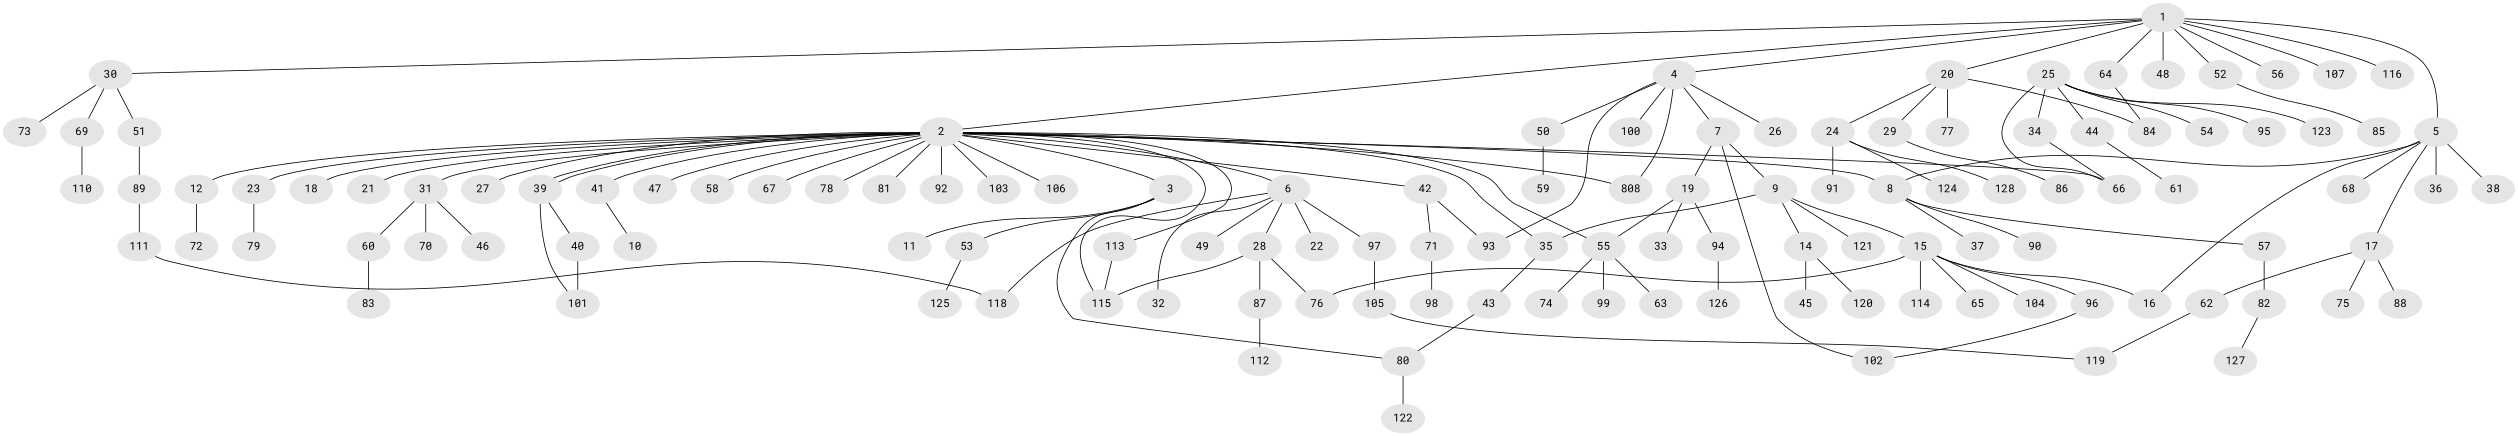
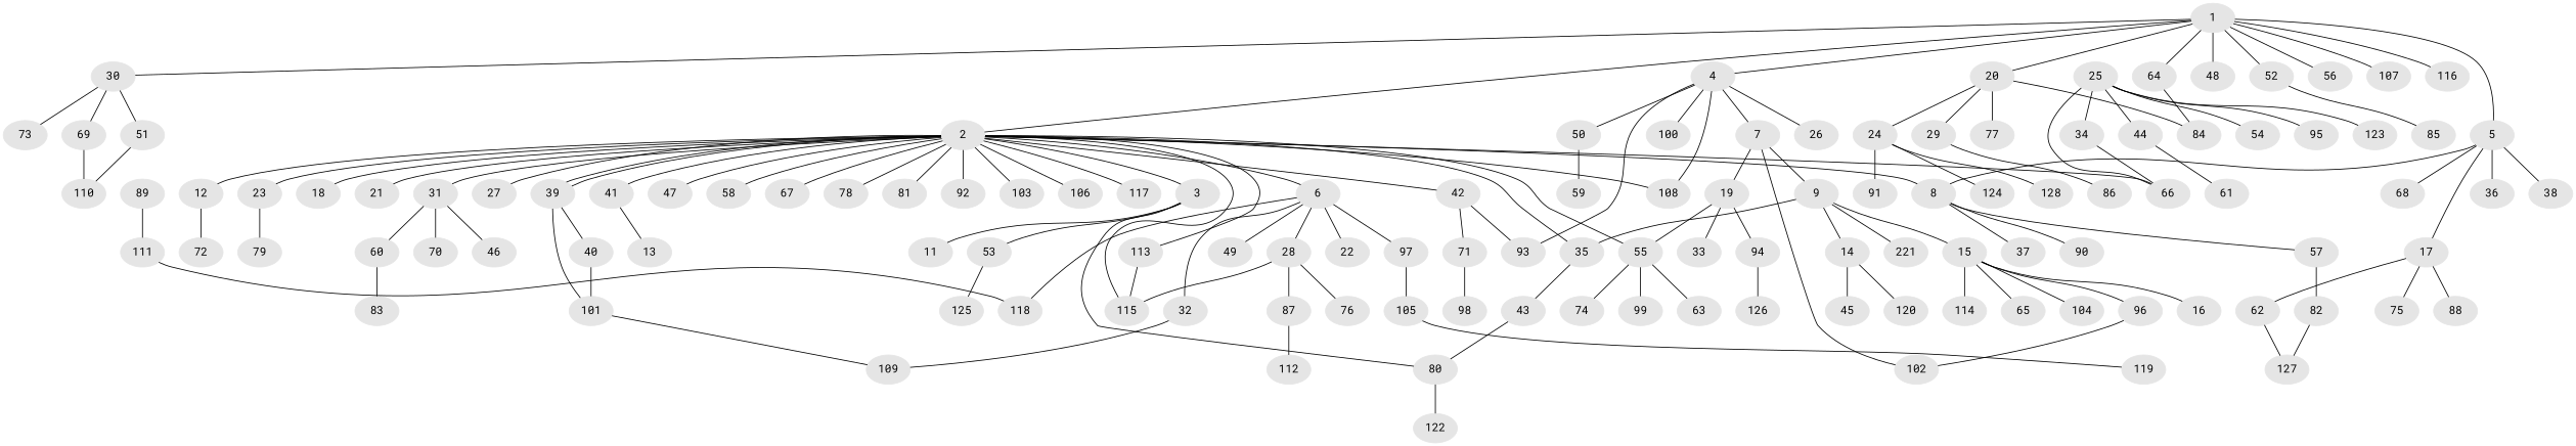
  graph {
    fontname="Roboto Mono"
    node [color=gray90 fontname="Roboto Mono" style=filled]
    edge [fontname="Roboto Mono"]
    1
    2
    4
    5
    20
    30
    48
    52
    56
    64
    107
    116
    3
    6
    8
    12
    18
    21
    23
    27
    31
    35
    39
    41
    42
    47
    55
    58
    66
    67
    78
    81
    92
    103
    106
-   108 [label=808]
+   108
    113
    115
+   117
    7
    26
    50
    93
    100
    16
    17
    36
    38
    68
    24
    29
    77
    84
    25
    34
    44
    54
    95
    123
    51
    69
    73
    85
    11
    53
    80
    22
    28
    32
    49
    97
    118
    37
    57
    90
    72
    79
    46
    60
    70
    43
    40
    101
-   13 [label=10]
+   13
    71
    63
    74
    99
    125
    122
    9
    19
    102
    59
    62
    75
    88
    76
    87
+   109
    105
    14
    15
-   121
+   121 [label=221]
    33
    94
    82
    45
    120
    65
    96
    104
    114
    119
    126
    91
    124
    128
    86
    61
    112
    89
    110
    83
    98
    111
    127
    1 -- 2
    1 -- 4
    1 -- 5
    1 -- 20
    1 -- 30
    1 -- 48
    1 -- 52
    1 -- 56
    1 -- 64
    1 -- 107
    1 -- 116
    2 -- 3
    2 -- 6
    2 -- 8
    2 -- 12
    2 -- 18
    2 -- 21
    2 -- 23
    2 -- 27
    2 -- 31
    2 -- 35
    2 -- 39
    2 -- 39
    2 -- 41
    2 -- 42
    2 -- 47
    2 -- 55
    2 -- 58
    2 -- 66
    2 -- 67
    2 -- 78
    2 -- 81
    2 -- 92
    2 -- 103
    2 -- 106
    2 -- 108
    2 -- 113
    2 -- 115
+   2 -- 117
    4 -- 108
    4 -- 7
    4 -- 26
    4 -- 50
    4 -- 93
    4 -- 100
    5 -- 8
-   5 -- 16
    5 -- 17
    5 -- 36
    5 -- 38
    5 -- 68
    20 -- 24
    20 -- 29
    20 -- 77
    20 -- 84
    30 -- 51
    30 -- 69
    30 -- 73
    52 -- 85
    64 -- 84
    3 -- 11
    3 -- 53
    3 -- 80
    6 -- 22
    6 -- 28
    6 -- 32
    6 -- 49
    6 -- 97
    6 -- 118
    8 -- 37
    8 -- 57
    8 -- 90
    12 -- 72
    23 -- 79
    31 -- 46
    31 -- 60
    31 -- 70
    35 -- 43
    39 -- 40
    39 -- 101
    41 -- 13
    42 -- 93
    42 -- 71
    55 -- 63
    55 -- 74
    55 -- 99
    113 -- 115
    7 -- 9
    7 -- 19
    7 -- 102
    50 -- 59
    17 -- 62
    17 -- 75
    17 -- 88
    24 -- 91
    24 -- 124
    24 -- 128
    29 -- 86
    25 -- 66
    25 -- 34
    25 -- 44
    25 -- 54
    25 -- 95
    25 -- 123
    34 -- 66
    44 -- 61
-   51 -- 89
+   51 -- 110
    69 -- 110
    53 -- 125
    80 -- 122
    28 -- 115
    28 -- 76
    28 -- 87
+   32 -- 109
    97 -- 105
    57 -- 82
    60 -- 83
    43 -- 80
    40 -- 101
+   101 -- 109
    71 -- 98
    9 -- 35
    9 -- 14
    9 -- 15
    9 -- 121
    19 -- 55
    19 -- 33
    19 -- 94
-   62 -- 119
+   62 -- 127
    87 -- 112
    105 -- 119
    14 -- 45
    14 -- 120
    15 -- 16
-   15 -- 76
    15 -- 65
    15 -- 96
    15 -- 104
    15 -- 114
    94 -- 126
    82 -- 127
    96 -- 102
    89 -- 111
    111 -- 118
  }
